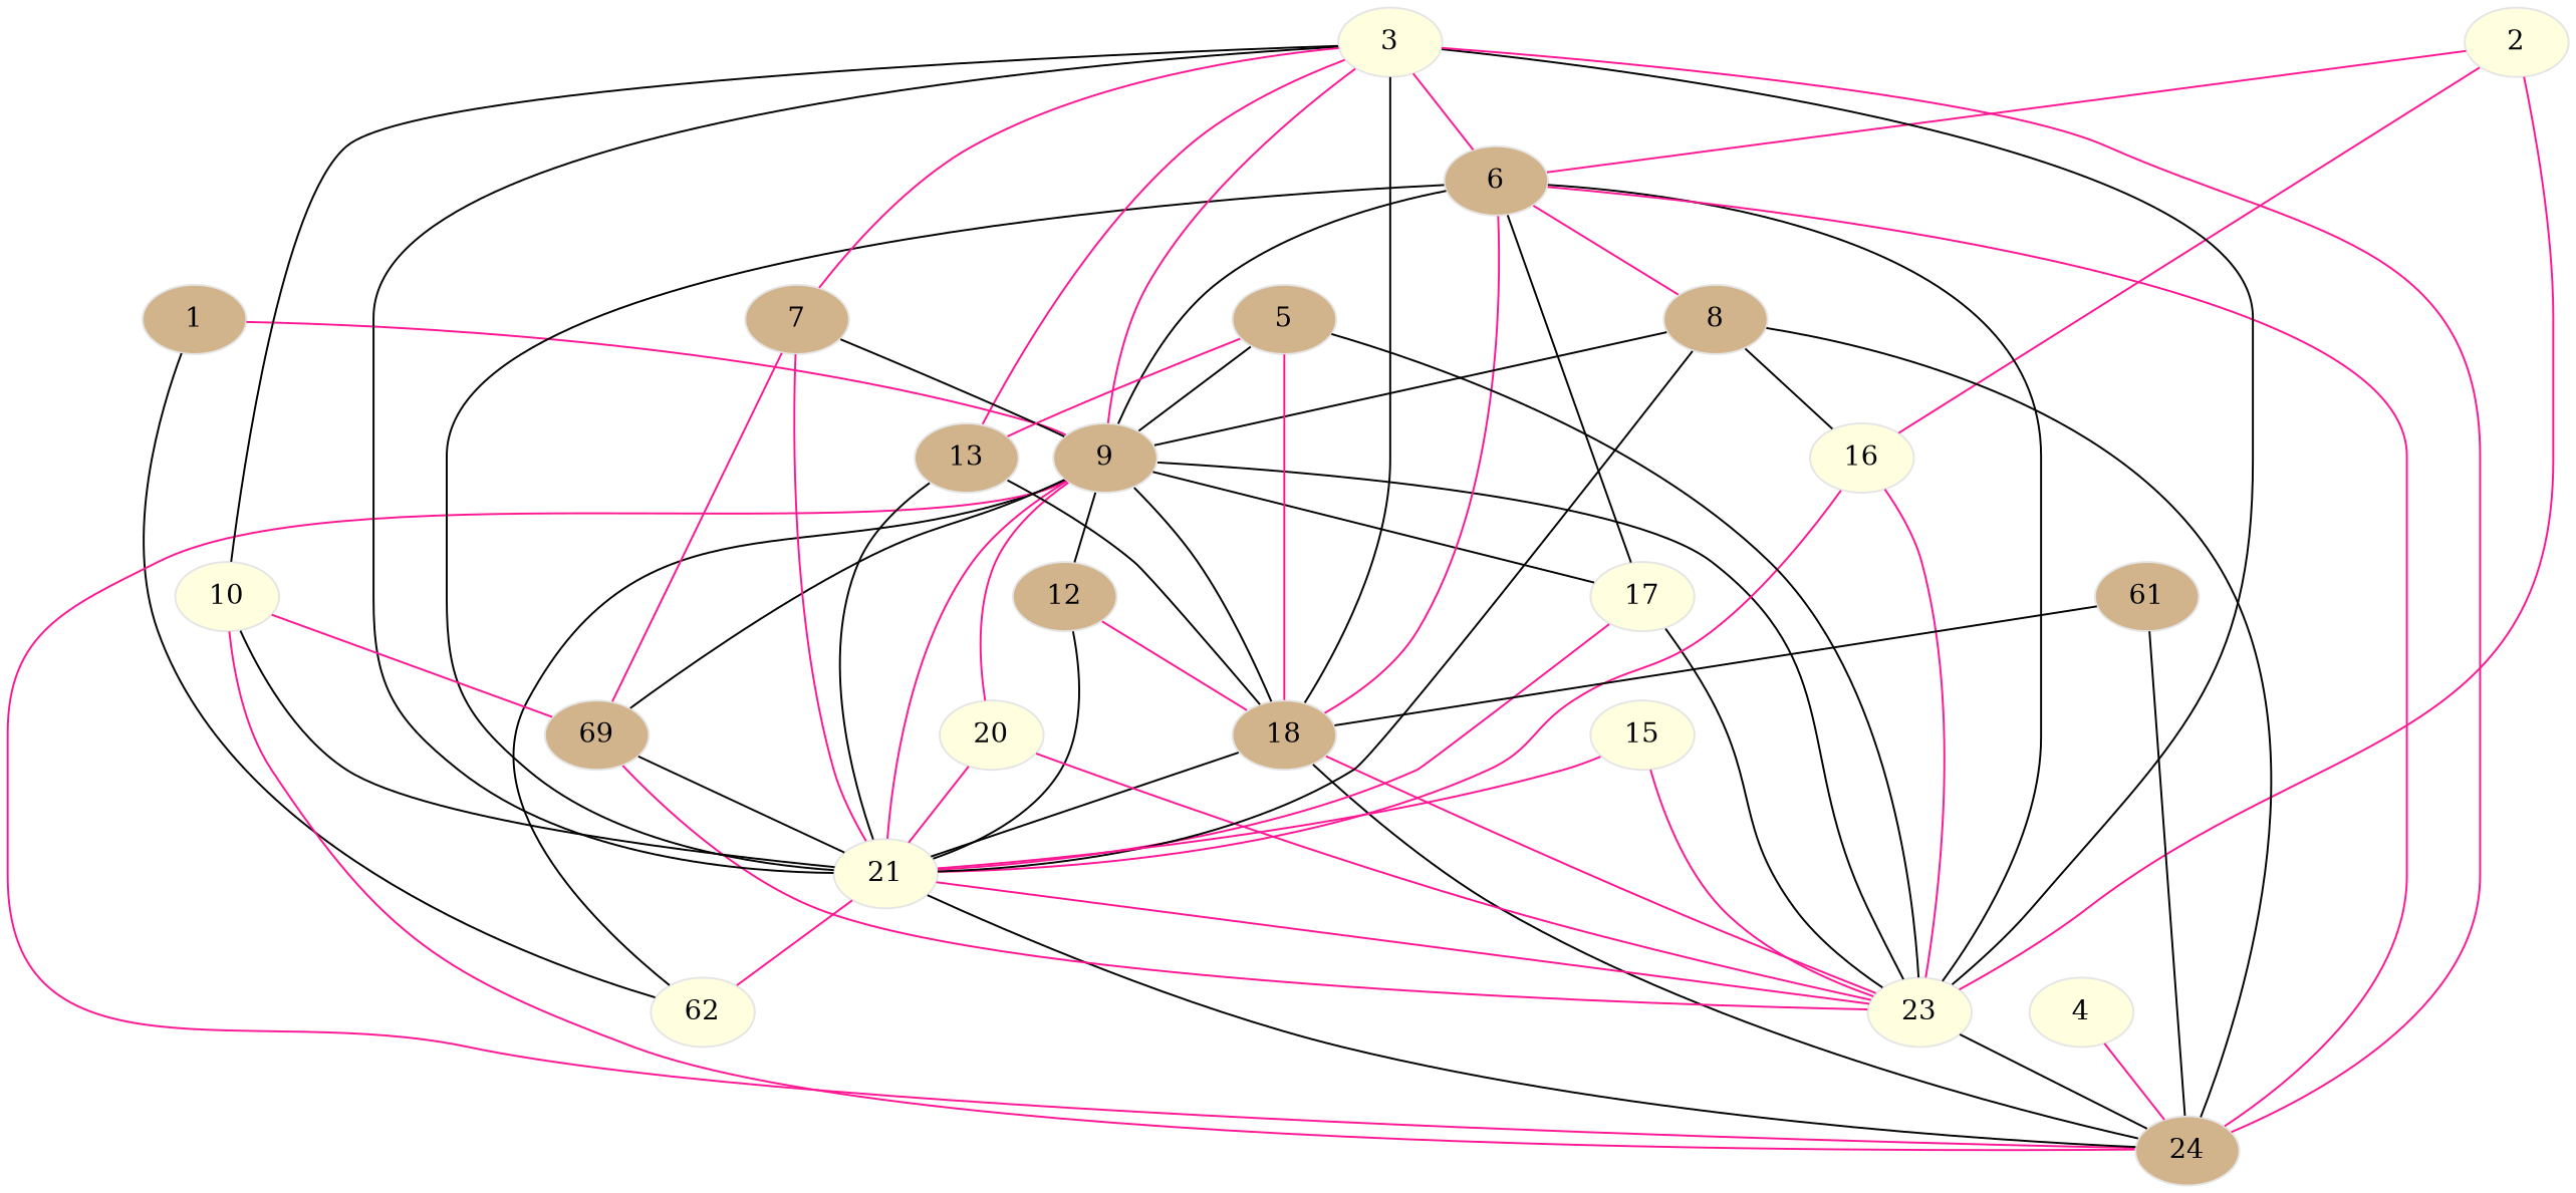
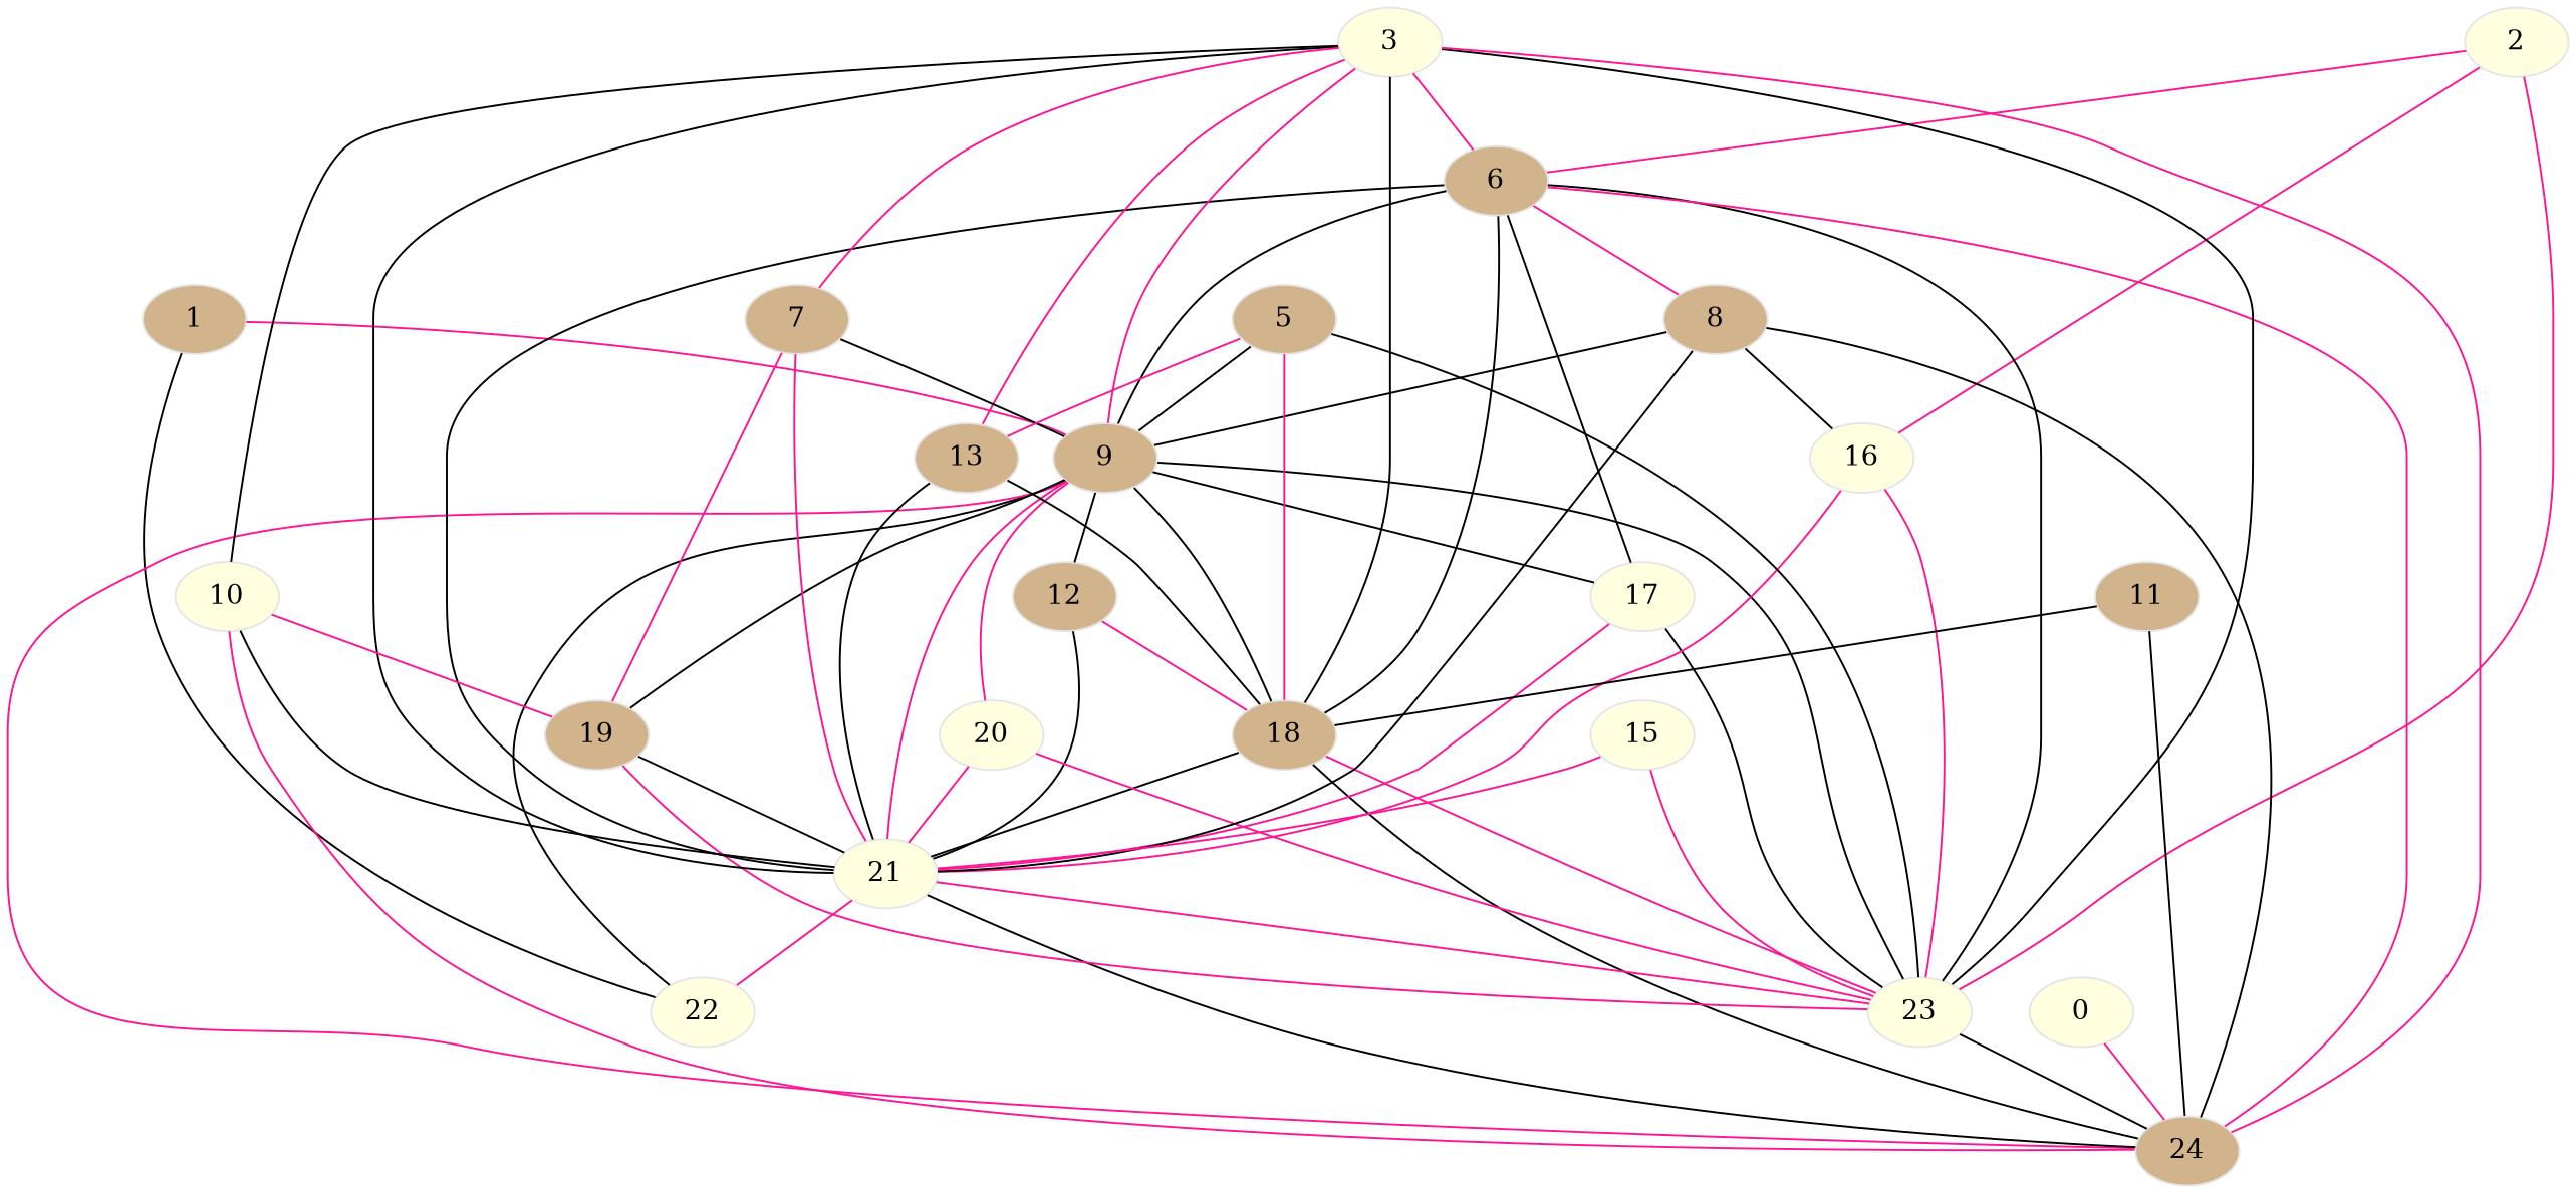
  graph {
    node [color=gray90 fillcolor=tan style=filled]
    edge [color=deeppink weight=1.0]
    1
    9
-   22 [fillcolor=lightyellow label=62]
+   22 [fillcolor=lightyellow]
    23 [fillcolor=lightyellow]
    18
    21 [fillcolor=lightyellow]
    24
    17 [fillcolor=lightyellow]
-   19 [label=69]
+   19
    12
    20 [fillcolor=lightyellow]
    2 [fillcolor=lightyellow]
    6
    16 [fillcolor=lightyellow]
    8
    3 [fillcolor=lightyellow]
    7
    10 [fillcolor=lightyellow]
    13
-   4 [fillcolor=lightyellow]
+   4 [fillcolor=lightyellow label=0]
    15 [fillcolor=lightyellow]
    5
-   11 [label=61]
+   11
    1 -- 9 [weight=2.0]
    1 -- 22 [color=black]
    9 -- 22 [color=black]
    9 -- 23 [color=black]
    9 -- 18 [color=black weight=4.0]
    9 -- 21 [weight=5.0]
    9 -- 24 [weight=2.0]
    9 -- 17 [color=black]
    9 -- 19 [color=black]
    9 -- 12 [color=black]
    9 -- 20
    23 -- 24 [color=black]
    18 -- 23
    18 -- 21 [color=black weight=2.0]
    18 -- 24 [color=black]
    21 -- 22 [weight=2.0]
    21 -- 23 [weight=3.0]
    21 -- 24 [color=black weight=2.0]
    17 -- 23 [color=black]
    17 -- 21
    19 -- 23
    19 -- 21 [color=black weight=4.0]
    12 -- 18
    12 -- 21 [color=black]
    20 -- 23
    20 -- 21
    2 -- 23 [weight=2.0]
    2 -- 6
    2 -- 16
    6 -- 9 [color=black weight=2.0]
    6 -- 23 [color=black weight=3.0]
-   6 -- 18 [weight=3.0]
+   6 -- 18 [color=black weight=3.0]
    6 -- 21 [color=black weight=4.0]
    6 -- 24 [weight=4.0]
    6 -- 17 [color=black]
    6 -- 8
    16 -- 23
    16 -- 21
    8 -- 9 [color=black]
    8 -- 21 [color=black]
    8 -- 24 [color=black]
    8 -- 16 [color=black]
    3 -- 9 [weight=3.0]
    3 -- 23 [color=black weight=3.0]
    3 -- 18 [color=black weight=3.0]
    3 -- 21 [color=black weight=4.0]
    3 -- 24 [weight=2.0]
    3 -- 6 [weight=4.0]
    3 -- 7
    3 -- 10 [color=black]
    3 -- 13 [weight=2.0]
    7 -- 9 [color=black]
    7 -- 21
    7 -- 19
    10 -- 21 [color=black weight=2.0]
    10 -- 24
    10 -- 19
    13 -- 18 [color=black]
    13 -- 21 [color=black]
    4 -- 24
    15 -- 23
    15 -- 21 [weight=2.0]
    5 -- 9 [color=black]
    5 -- 23 [color=black]
    5 -- 18
    5 -- 13
    11 -- 18 [color=black]
    11 -- 24 [color=black weight=2.0]
  }
